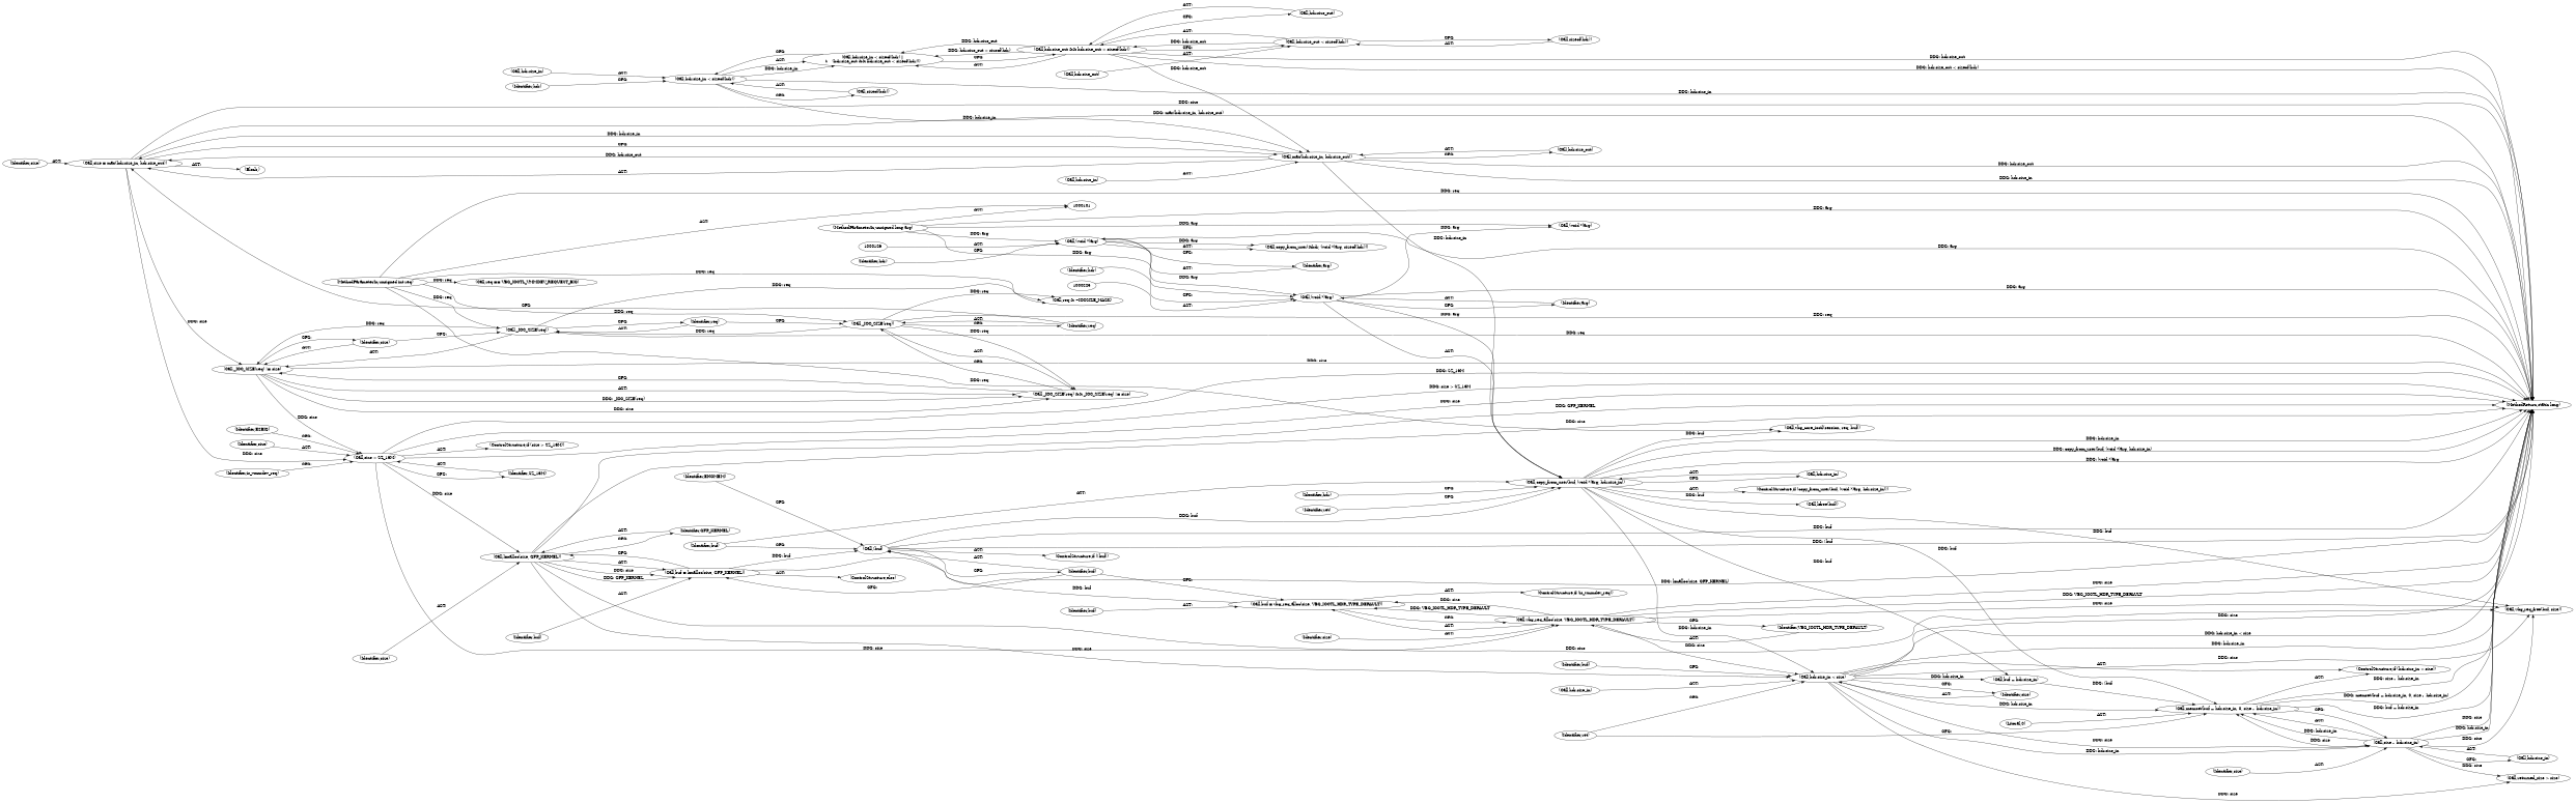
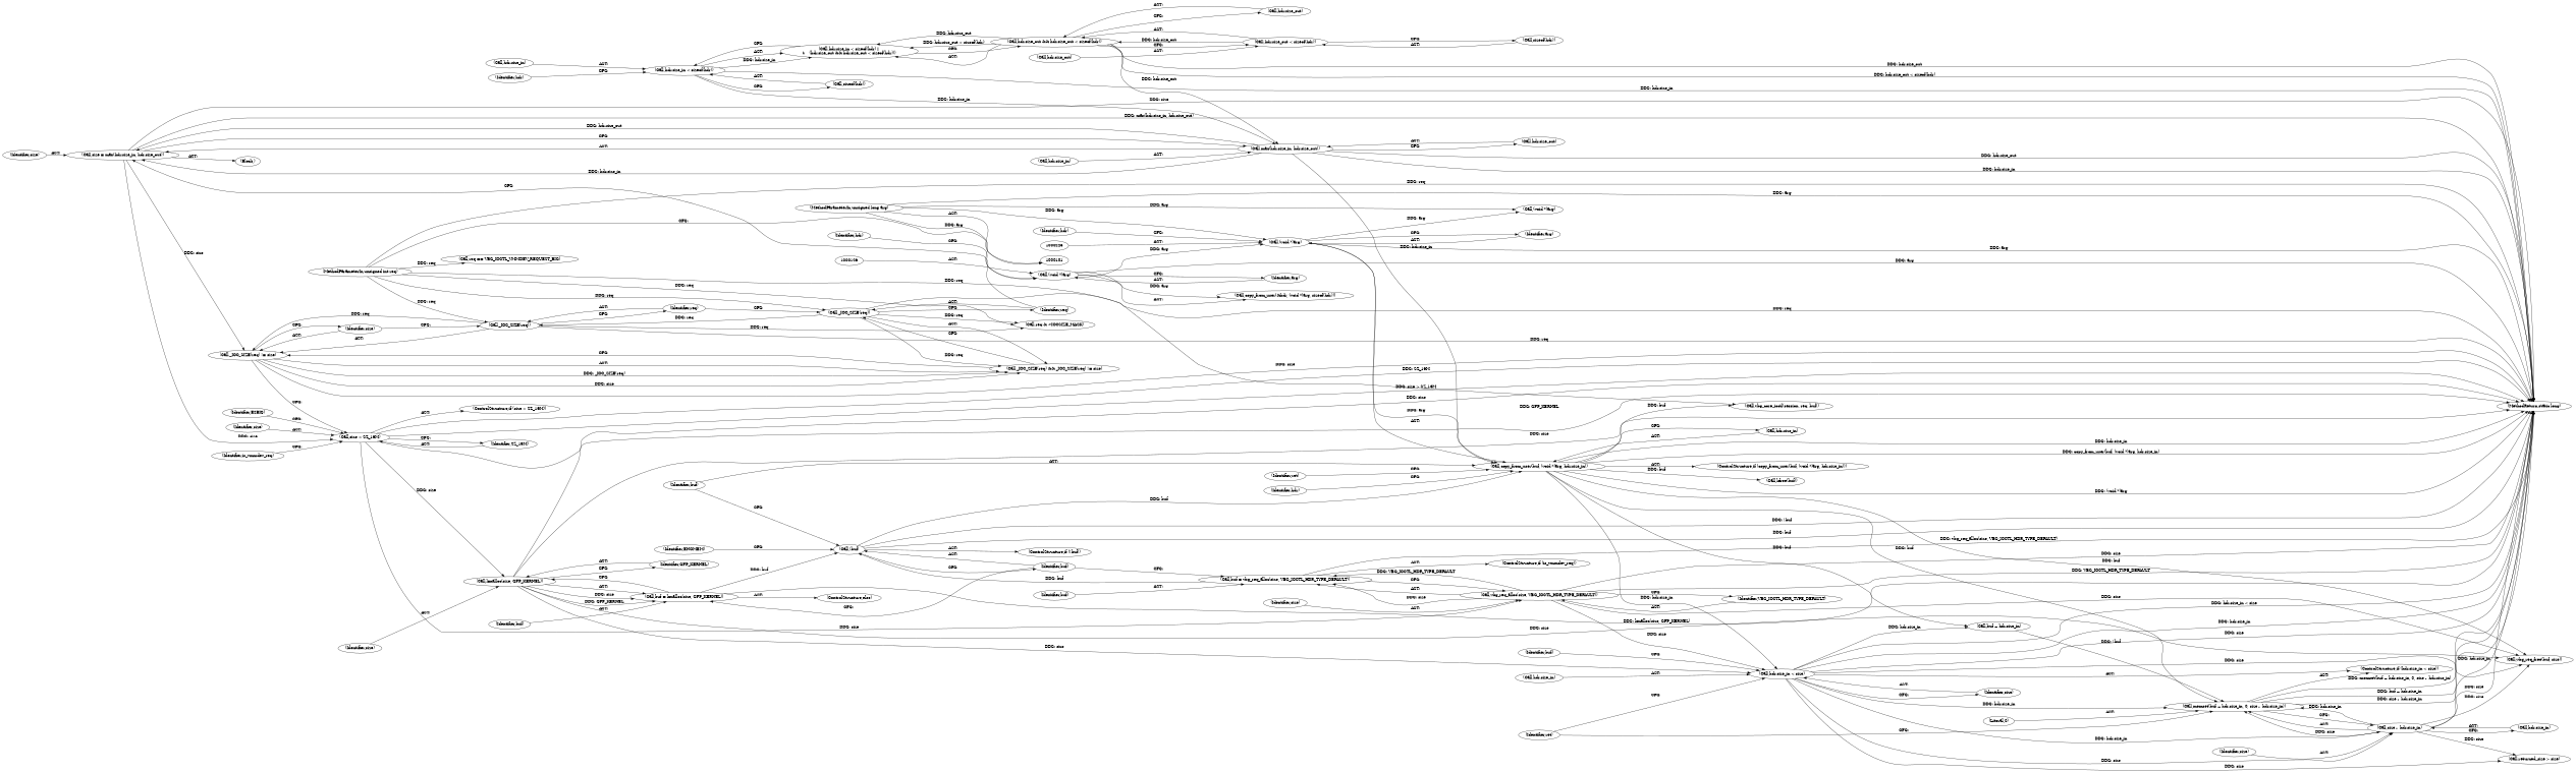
  digraph {
    rankdir=LR
    n1 [label="(Call,memset(buf + hdr.size_in, 0, size -  hdr.size_in))"]
    n2 [label="(Call,size -  hdr.size_in)"]
    n3 [label="(MethodReturn,static long)"]
    n4 [label="(ControlStructure,if (hdr.size_in < size))"]
    n5 [label="(Call,vbg_req_free(buf, size))"]
    n6 [label="(Call,returned_size > size)"]
    n7 [label="(Call,hdr.size_in)"]
    n8 [label="(Call,copy_from_user(buf, (void *)arg, hdr.size_in))"]
    n9 [label="(Call,hdr.size_in < size)"]
    n10 [label="(Call,buf + hdr.size_in)"]
    n11 [label="(ControlStructure,if (copy_from_user(buf, (void *)arg, hdr.size_in)))"]
    n12 [label="(Call,vbg_core_ioctl(session, req, buf))"]
    n13 [label="(Call,kfree(buf))"]
    n14 [label="(Call,hdr.size_in)"]
    n15 [label="(Identifier,size)"]
    n16 [label="(Call,!buf)"]
    n17 [label="(ControlStructure,if (!buf))"]
    n18 [label="(Identifier,buf)"]
    n19 [label="(Call,buf = kmalloc(size, GFP_KERNEL))"]
    n20 [label="(Call,buf = vbg_req_alloc(size, VBG_IOCTL_HDR_TYPE_DEFAULT))"]
    n21 [label="(Call,kmalloc(size, GFP_KERNEL))"]
    n22 [label="(ControlStructure,else)"]
    n23 [label="(Identifier,GFP_KERNEL)"]
    n24 [label="(Call,size > SZ_16M)"]
    n25 [label="(Call,vbg_req_alloc(size, VBG_IOCTL_HDR_TYPE_DEFAULT))"]
    n26 [label="(Identifier,SZ_16M)"]
    n27 [label="(ControlStructure,if (size > SZ_16M))"]
    n28 [label="(Identifier,VBG_IOCTL_HDR_TYPE_DEFAULT)"]
    n29 [label="(Call,size = max(hdr.size_in, hdr.size_out))"]
    n30 [label="(Call,max(hdr.size_in, hdr.size_out))"]
    n31 [label="(Call,_IOC_SIZE(req) != size)"]
    n32 [label="(Block,)"]
    n33 [label="(Call,hdr.size_out)"]
    n34 [label="(Identifier,size)"]
    n35 [label="(Call,_IOC_SIZE(req) && _IOC_SIZE(req) != size)"]
    n36 [label="(Call,hdr.size_in < sizeof(hdr))"]
    n37 [label="(Call,hdr.size_in < sizeof(hdr) ||\n\t    (hdr.size_out && hdr.size_out < sizeof(hdr)))"]
    n38 [label="(Call,sizeof(hdr))"]
    n39 [label="(Call,hdr.size_out && hdr.size_out < sizeof(hdr))"]
    n40 [label="(Call,hdr.size_out < sizeof(hdr))"]
    n41 [label="(Call,hdr.size_out)"]
    n42 [label="(Call,sizeof(hdr))"]
    n43 [label="(Call,_IOC_SIZE(req))"]
    n44 [label="(Call,_IOC_SIZE(req))"]
    n45 [label="(Call,req & ~IOCSIZE_MASK)"]
    n46 [label="(Identifier,req)"]
    n47 [label="(Identifier,req)"]
    n48 [label="(MethodParameterIn,unsigned int req)"]
    n49 [label="(Call,req == VBG_IOCTL_VMMDEV_REQUEST_BIG)"]
    1000101
    n51 [label="(ControlStructure,if (is_vmmdev_req))"]
    n52 [label="(Call,(void *)arg)"]
    n53 [label="(Call,(void *)arg)"]
    n54 [label="(Identifier,arg)"]
    n55 [label="(Call,(void *)arg)"]
    n56 [label="(Call,copy_from_user(&hdr, (void *)arg, sizeof(hdr)))"]
    n57 [label="(Identifier,arg)"]
    n58 [label="(MethodParameterIn,unsigned long arg)"]
    n59 [label="(Call,hdr.size_in)"]
    n60 [label="(Identifier,size)"]
    n61 [label="(Identifier,ENOMEM)"]
    n62 [label="(Identifier,is_vmmdev_req)"]
    n63 [label="(Identifier,ret)"]
    n64 [label="(Identifier,buf)"]
    n65 [label="(Call,hdr.size_out)"]
    n66 [label="(Literal,0)"]
    n67 [label="(Identifier,size)"]
    n68 [label="(Identifier,buf)"]
    n69 [label="(Identifier,E2BIG)"]
    n70 [label="(Identifier,size)"]
    n71 [label="(Identifier,buf)"]
    n72 [label="(Identifier,hdr)"]
    n73 [label="(Identifier,size)"]
    n74 [label="(Identifier,ret)"]
    n75 [label="(Identifier,hdr)"]
    n76 [label="(Identifier,buf)"]
    n77 [label="(Call,hdr.size_in)"]
    n78 [label="(Identifier,hdr)"]
    n79 [label="(Call,hdr.size_in)"]
    n80 [label="(Identifier,size)"]
    n81 [label="(Identifier,hdr)"]
    1000225
    1000126
    n1 -> n2 [label="CFG: "]
    n1 -> n3 [label="DDG: memset(buf + hdr.size_in, 0, size -  hdr.size_in)"]
    n1 -> n3 [label="DDG: buf + hdr.size_in"]
    n1 -> n3 [label="DDG: size -  hdr.size_in"]
    n1 -> n4 [label="AST: "]
    n2 -> n1 [label="AST: "]
    n2 -> n1 [label="DDG: size"]
    n2 -> n1 [label="DDG: hdr.size_in"]
    n2 -> n3 [label="DDG: hdr.size_in"]
    n2 -> n3 [label="DDG: size"]
    n2 -> n5 [label="DDG: size"]
    n2 -> n6 [label="DDG: size"]
    n2 -> n7 [label="CFG: "]
    n7 -> n2 [label="AST: "]
    n8 -> n1 [label="DDG: buf"]
    n8 -> n3 [label="DDG: hdr.size_in"]
    n8 -> n3 [label="DDG: copy_from_user(buf, (void *)arg, hdr.size_in)"]
    n8 -> n3 [label="DDG: (void *)arg"]
    n8 -> n5 [label="DDG: buf"]
    n8 -> n9 [label="DDG: hdr.size_in"]
    n8 -> n10 [label="DDG: buf"]
    n8 -> n11 [label="AST: "]
    n8 -> n12 [label="DDG: buf"]
    n8 -> n13 [label="DDG: buf"]
    n8 -> n14 [label="CFG: "]
    n9 -> n1 [label="DDG: hdr.size_in"]
    n9 -> n2 [label="DDG: size"]
    n9 -> n2 [label="DDG: hdr.size_in"]
    n9 -> n3 [label="DDG: hdr.size_in < size"]
    n9 -> n3 [label="DDG: hdr.size_in"]
    n9 -> n3 [label="DDG: size"]
    n9 -> n4 [label="AST: "]
    n9 -> n5 [label="DDG: size"]
    n9 -> n6 [label="DDG: size"]
    n9 -> n10 [label="DDG: hdr.size_in"]
    n9 -> n15 [label="CFG: "]
    n10 -> n1 [label="DDG: !buf"]
    n14 -> n8 [label="AST: "]
    n15 -> n9 [label="AST: "]
    n16 -> n3 [label="DDG: !buf"]
    n16 -> n3 [label="DDG: buf"]
    n16 -> n8 [label="DDG: buf"]
    n16 -> n17 [label="AST: "]
    n16 -> n18 [label="CFG: "]
    n18 -> n16 [label="AST: "]
    n18 -> n19 [label="CFG: "]
    n18 -> n20 [label="CFG: "]
    n19 -> n3 [label="DDG: kmalloc(size, GFP_KERNEL)"]
    n19 -> n16 [label="DDG: buf"]
    n19 -> n21 [label="CFG: "]
    n19 -> n22 [label="AST: "]
+   n20 -> n3 [label="DDG: vbg_req_alloc(size, VBG_IOCTL_HDR_TYPE_DEFAULT)"]
    n20 -> n16 [label="DDG: buf"]
    n20 -> n25 [label="CFG: "]
    n20 -> n51 [label="AST: "]
    n21 -> n3 [label="DDG: GFP_KERNEL"]
    n21 -> n3 [label="DDG: size"]
    n21 -> n5 [label="DDG: size"]
    n21 -> n9 [label="DDG: size"]
    n21 -> n19 [label="AST: "]
    n21 -> n19 [label="DDG: size"]
    n21 -> n19 [label="DDG: GFP_KERNEL"]
    n21 -> n23 [label="CFG: "]
    n23 -> n21 [label="AST: "]
    n24 -> n3 [label="DDG: size"]
    n24 -> n3 [label="DDG: SZ_16M"]
    n24 -> n3 [label="DDG: size > SZ_16M"]
    n24 -> n21 [label="DDG: size"]
    n24 -> n25 [label="DDG: size"]
    n24 -> n26 [label="CFG: "]
    n24 -> n27 [label="AST: "]
    n25 -> n3 [label="DDG: VBG_IOCTL_HDR_TYPE_DEFAULT"]
    n25 -> n3 [label="DDG: size"]
    n25 -> n5 [label="DDG: size"]
    n25 -> n9 [label="DDG: size"]
    n25 -> n20 [label="AST: "]
    n25 -> n20 [label="DDG: size"]
    n25 -> n20 [label="DDG: VBG_IOCTL_HDR_TYPE_DEFAULT"]
    n25 -> n28 [label="CFG: "]
    n26 -> n24 [label="AST: "]
    n28 -> n25 [label="AST: "]
    n29 -> n3 [label="DDG: size"]
    n29 -> n3 [label="DDG: max(hdr.size_in, hdr.size_out)"]
    n29 -> n24 [label="DDG: size"]
    n29 -> n30 [label="CFG: "]
    n29 -> n31 [label="DDG: size"]
    n29 -> n32 [label="AST: "]
    n30 -> n3 [label="DDG: hdr.size_out"]
    n30 -> n3 [label="DDG: hdr.size_in"]
    n30 -> n8 [label="DDG: hdr.size_in"]
    n30 -> n29 [label="AST: "]
    n30 -> n29 [label="DDG: hdr.size_in"]
    n30 -> n29 [label="DDG: hdr.size_out"]
    n30 -> n33 [label="CFG: "]
    n31 -> n3 [label="DDG: size"]
-   n31 -> n24 [label="DDG: size"]
+   n31 -> n24 [label="CFG: "]
    n31 -> n34 [label="CFG: "]
    n31 -> n35 [label="AST: "]
    n31 -> n35 [label="DDG: _IOC_SIZE(req)"]
    n31 -> n35 [label="DDG: size"]
    n33 -> n30 [label="AST: "]
    n34 -> n31 [label="AST: "]
    n34 -> n43 [label="CFG: "]
    n35 -> n31 [label="CFG: "]
    n35 -> n44 [label="CFG: "]
    n36 -> n3 [label="DDG: hdr.size_in"]
    n36 -> n30 [label="DDG: hdr.size_in"]
    n36 -> n37 [label="AST: "]
    n36 -> n37 [label="DDG: hdr.size_in"]
    n36 -> n38 [label="CFG: "]
    n37 -> n36 [label="CFG: "]
    n37 -> n39 [label="CFG: "]
    n38 -> n36 [label="AST: "]
    n39 -> n3 [label="DDG: hdr.size_out"]
    n39 -> n3 [label="DDG: hdr.size_out < sizeof(hdr)"]
    n39 -> n30 [label="DDG: hdr.size_out"]
    n39 -> n37 [label="AST: "]
    n39 -> n37 [label="DDG: hdr.size_out"]
    n39 -> n37 [label="DDG: hdr.size_out < sizeof(hdr)"]
    n39 -> n40 [label="CFG: "]
    n39 -> n41 [label="CFG: "]
    n40 -> n39 [label="AST: "]
    n40 -> n39 [label="DDG: hdr.size_out"]
    n40 -> n42 [label="CFG: "]
    n41 -> n39 [label="AST: "]
    n42 -> n40 [label="AST: "]
    n43 -> n3 [label="DDG: req"]
    n43 -> n31 [label="AST: "]
    n43 -> n31 [label="DDG: req"]
    n43 -> n45 [label="DDG: req"]
    n43 -> n46 [label="CFG: "]
    n44 -> n3 [label="DDG: req"]
    n44 -> n35 [label="AST: "]
    n44 -> n35 [label="DDG: req"]
    n44 -> n43 [label="DDG: req"]
    n44 -> n45 [label="DDG: req"]
    n44 -> n47 [label="CFG: "]
    n46 -> n43 [label="AST: "]
    n46 -> n44 [label="CFG: "]
    n47 -> n29 [label="CFG: "]
    n47 -> n44 [label="AST: "]
    n48 -> n3 [label="DDG: req"]
    n48 -> n12 [label="DDG: req"]
    n48 -> n43 [label="DDG: req"]
    n48 -> n44 [label="DDG: req"]
    n48 -> n45 [label="DDG: req"]
    n48 -> n49 [label="DDG: req"]
-   n48 -> 1000101 [label="AST: "]
+   n48 -> 1000101 [label="CFG: "]
    n52 -> n3 [label="DDG: arg"]
    n52 -> n8 [label="AST: "]
    n52 -> n8 [label="DDG: arg"]
    n52 -> n53 [label="DDG: arg"]
    n52 -> n54 [label="CFG: "]
    n54 -> n52 [label="AST: "]
    n55 -> n3 [label="DDG: arg"]
    n55 -> n52 [label="DDG: arg"]
    n55 -> n56 [label="AST: "]
    n55 -> n56 [label="DDG: arg"]
    n55 -> n57 [label="CFG: "]
    n57 -> n55 [label="AST: "]
    n58 -> n3 [label="DDG: arg"]
    n58 -> 1000101 [label="AST: "]
    n58 -> n52 [label="DDG: arg"]
    n58 -> n53 [label="DDG: arg"]
    n58 -> n55 [label="DDG: arg"]
    n59 -> n30 [label="AST: "]
    n60 -> n2 [label="AST: "]
    n61 -> n16 [label="CFG: "]
    n62 -> n24 [label="CFG: "]
    n63 -> n8 [label="CFG: "]
    n64 -> n8 [label="AST: "]
    n64 -> n16 [label="CFG: "]
    n65 -> n40 [label="AST: "]
    n66 -> n1 [label="AST: "]
    n67 -> n21 [label="AST: "]
    n68 -> n20 [label="AST: "]
    n69 -> n24 [label="CFG: "]
    n70 -> n29 [label="AST: "]
    n71 -> n19 [label="AST: "]
    n72 -> n55 [label="CFG: "]
    n73 -> n25 [label="AST: "]
    n74 -> n1 [label="CFG: "]
    n74 -> n9 [label="CFG: "]
    n75 -> n52 [label="CFG: "]
    n76 -> n9 [label="CFG: "]
    n77 -> n9 [label="AST: "]
    n78 -> n36 [label="CFG: "]
    n79 -> n36 [label="AST: "]
    n80 -> n24 [label="AST: "]
    n81 -> n8 [label="CFG: "]
    1000225 -> n52 [label="AST: "]
    1000126 -> n55 [label="AST: "]
  }
